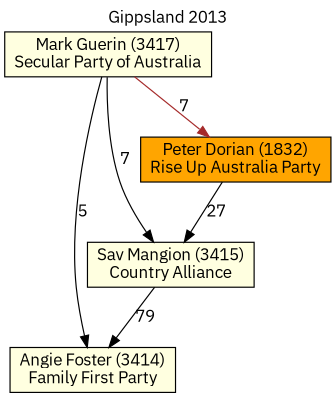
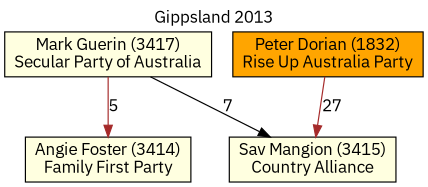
  digraph {
    fontname="IBM Plex Sans"
    label="Gippsland 2013"
    labelloc=t
    mclimit=10
    node [fillcolor=lightyellow fontname="IBM Plex Sans" shape=box style=filled]
    edge [color=black fontname="IBM Plex Sans"]
    n1 [label="Angie Foster (3414)\nFamily First Party"]
    n2 [label="Sav Mangion (3415)\nCountry Alliance"]
    n3 [fillcolor=orange label="Peter Dorian (1832)\nRise Up Australia Party"]
    n4 [label="Mark Guerin (3417)\nSecular Party of Australia"]
-   n2 -> n1 [label=79]
-   n3 -> n2 [label=27]
-   n4 -> n1 [label=5]
+   n3 -> n2 [color=brown label=27]
+   n4 -> n1 [color=brown label=5]
    n4 -> n2 [label=7]
-   n4 -> n3 [color=brown label=7]
  }
